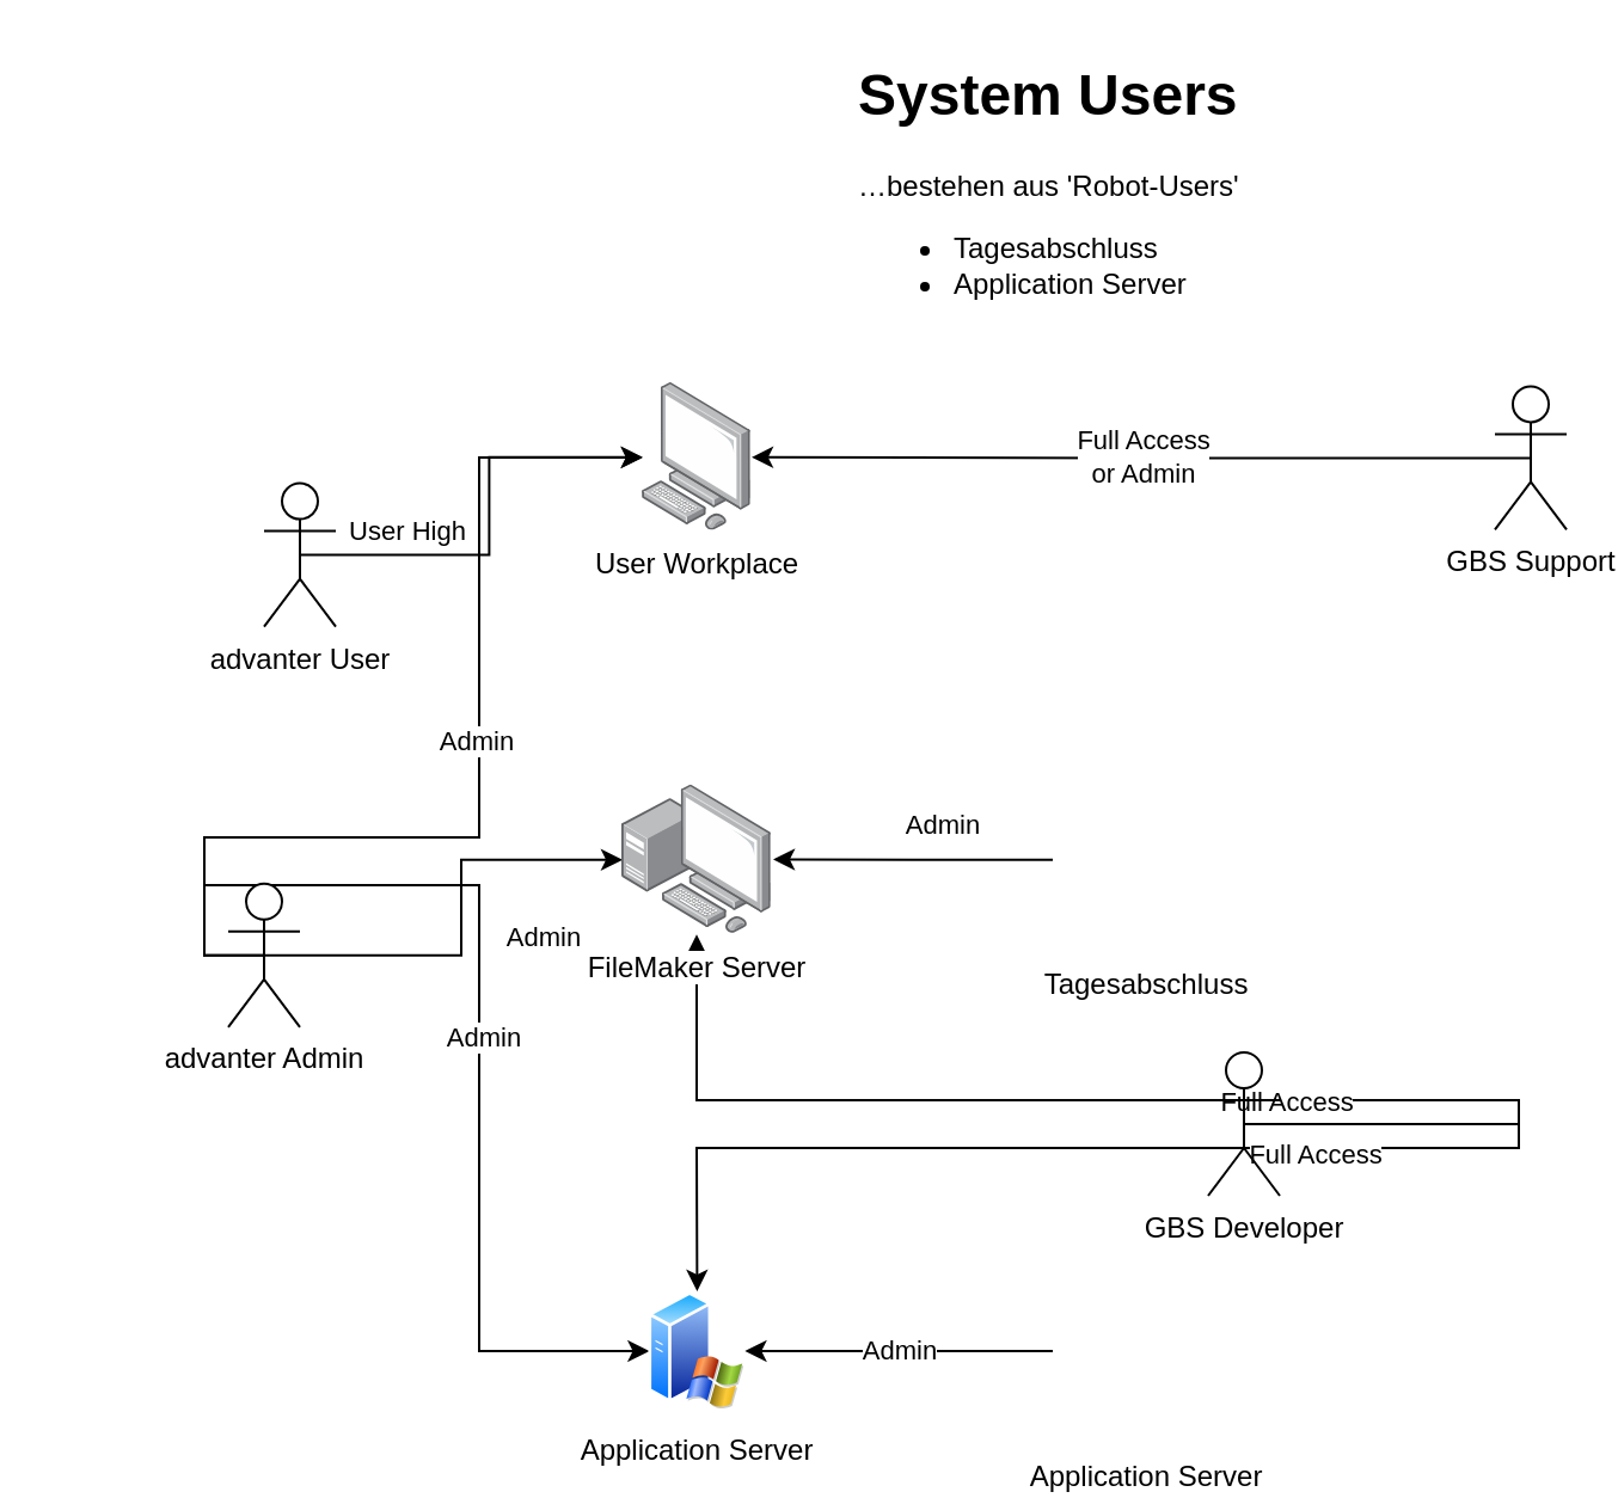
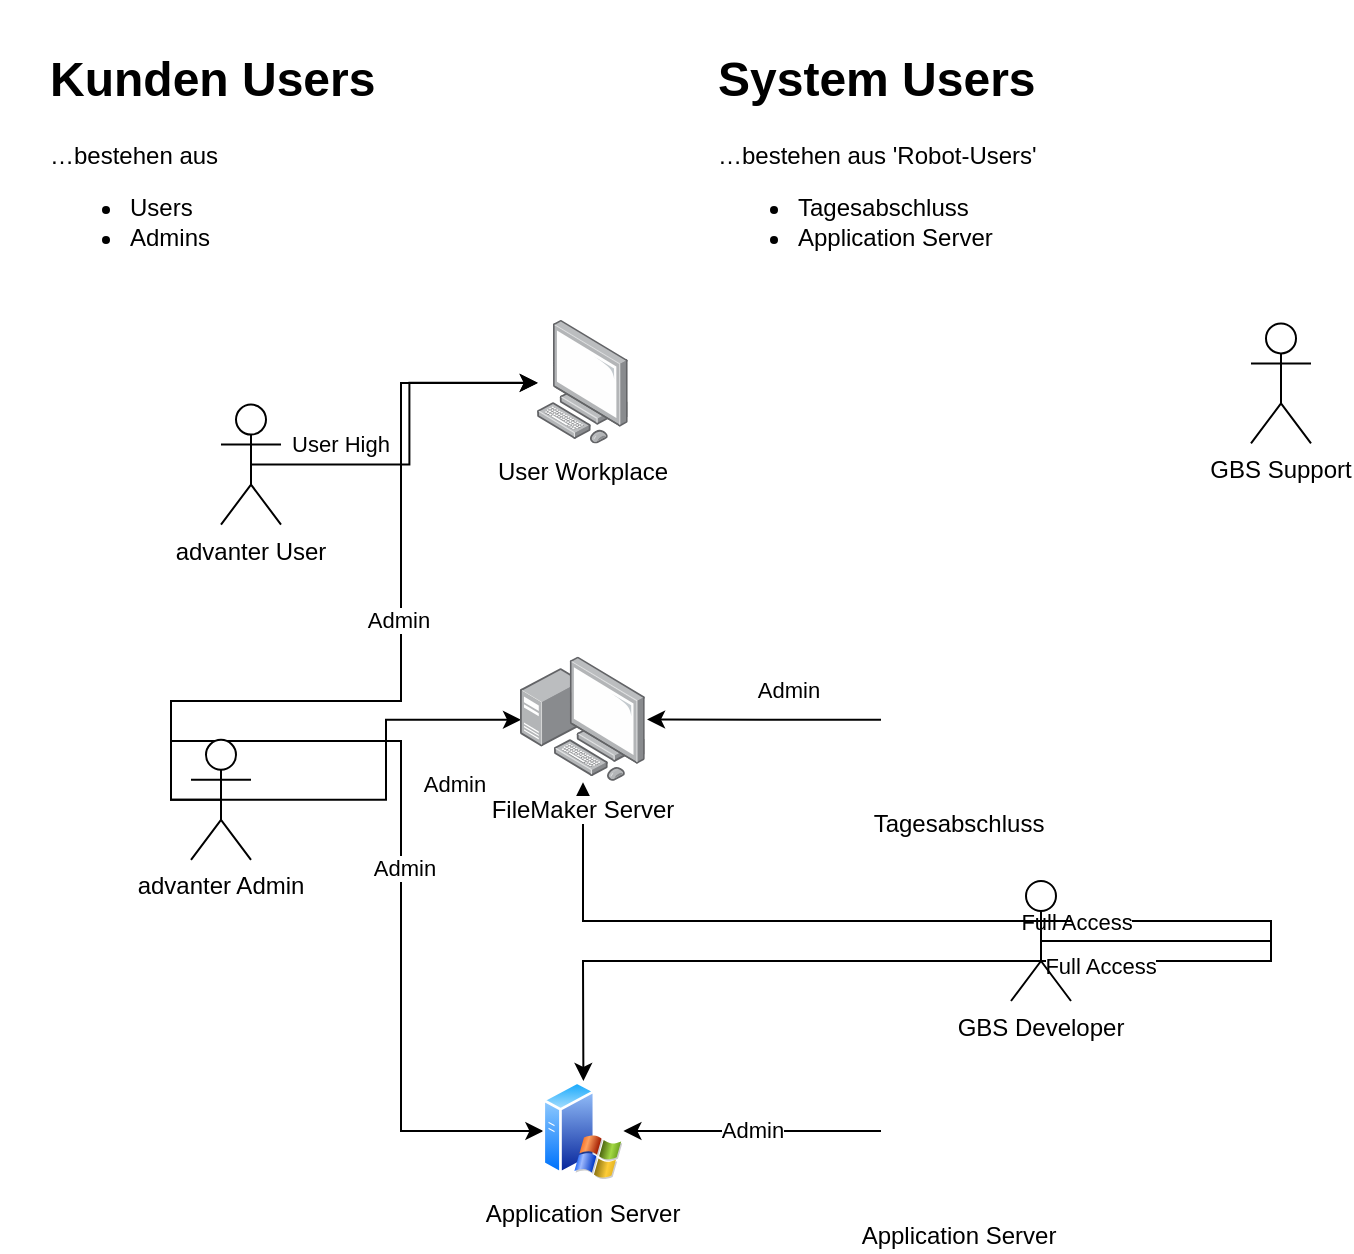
  <mxCell id="0" />
  <mxCell id="1" parent="0" />
  <mxCell id="2" style="edgeStyle=orthogonalEdgeStyle;rounded=0;orthogonalLoop=1;jettySize=auto;html=1;exitX=0.5;exitY=0.5;exitDx=0;exitDy=0;exitPerimeter=0;" edge="1" parent="1" source="14" target="25"><mxGeometry x="-0.058" y="-10" relative="1" as="geometry"><Array as="points"><mxPoint x="635" y="480" /><mxPoint x="291" y="480" /></Array><mxPoint as="offset" /></mxGeometry></mxCell>
  <mxCell id="3" value="Full Access" style="edgeLabel;html=1;align=center;verticalAlign=middle;resizable=0;points=[];" vertex="1" connectable="0" parent="2"><mxGeometry x="-0.203" y="2" relative="1" as="geometry"><mxPoint as="offset" /></mxGeometry></mxCell>
  <mxCell id="4" style="edgeStyle=orthogonalEdgeStyle;rounded=0;orthogonalLoop=1;jettySize=auto;html=1;exitX=0.5;exitY=0.5;exitDx=0;exitDy=0;exitPerimeter=0;" edge="1" parent="1" source="18" target="15"><mxGeometry relative="1" as="geometry" /></mxCell>
  <mxCell id="5" value="Admin" style="edgeLabel;html=1;align=center;verticalAlign=middle;resizable=0;points=[];" vertex="1" connectable="0" parent="4"><mxGeometry x="-0.063" y="-1" relative="1" as="geometry"><mxPoint x="33" y="-1" as="offset" /></mxGeometry></mxCell>
  <mxCell id="6" style="edgeStyle=orthogonalEdgeStyle;rounded=0;orthogonalLoop=1;jettySize=auto;html=1;exitX=0.5;exitY=0.5;exitDx=0;exitDy=0;exitPerimeter=0;" edge="1" parent="1" source="18" target="11"><mxGeometry relative="1" as="geometry"><mxPoint x="180" y="191" as="targetPoint" /><Array as="points"><mxPoint x="85" y="350" /><mxPoint x="200" y="350" /><mxPoint x="200" y="191" /></Array></mxGeometry></mxCell>
  <mxCell id="7" value="Admin" style="edgeLabel;html=1;align=center;verticalAlign=middle;resizable=0;points=[];" vertex="1" connectable="0" parent="6"><mxGeometry x="0.105" y="2" relative="1" as="geometry"><mxPoint as="offset" /></mxGeometry></mxCell>
  <mxCell id="8" style="edgeStyle=orthogonalEdgeStyle;rounded=0;orthogonalLoop=1;jettySize=auto;html=1;exitX=0.5;exitY=0.5;exitDx=0;exitDy=0;exitPerimeter=0;" edge="1" parent="1" source="10" target="11"><mxGeometry relative="1" as="geometry"><mxPoint x="50" y="151.8" as="targetPoint" /></mxGeometry></mxCell>
  <mxCell id="9" value="User High" style="edgeLabel;html=1;align=center;verticalAlign=middle;resizable=0;points=[];" vertex="1" connectable="0" parent="8"><mxGeometry x="-0.023" relative="1" as="geometry"><mxPoint x="-35" as="offset" /></mxGeometry></mxCell>
  <mxCell id="10" value="advanter User" style="shape=umlActor;verticalLabelPosition=bottom;verticalAlign=top;html=1;outlineConnect=0;" vertex="1" parent="1"><mxGeometry x="110" y="201.8" width="30" height="60" as="geometry" /></mxCell>
  <mxCell id="11" value="User Workplace" style="points=[];aspect=fixed;html=1;align=center;shadow=0;dashed=0;image;image=img/lib/allied_telesis/computer_and_terminals/Personal_Computer.svg;" vertex="1" parent="1"><mxGeometry x="268.4" y="160" width="45.6" height="61.8" as="geometry" /></mxCell>
  <mxCell id="12" style="edgeStyle=orthogonalEdgeStyle;rounded=0;orthogonalLoop=1;jettySize=auto;html=1;exitX=0.5;exitY=0.5;exitDx=0;exitDy=0;exitPerimeter=0;" edge="1" parent="1" source="14" target="15"><mxGeometry relative="1" as="geometry"><mxPoint x="295.6" y="299.1" as="targetPoint" /><Array as="points"><mxPoint x="635" y="460" /><mxPoint x="291" y="460" /></Array></mxGeometry></mxCell>
  <mxCell id="13" value="Full Access" style="edgeLabel;html=1;align=center;verticalAlign=middle;resizable=0;points=[];" vertex="1" connectable="0" parent="12"><mxGeometry x="-0.013" relative="1" as="geometry"><mxPoint x="43" as="offset" /></mxGeometry></mxCell>
  <mxCell id="14" value="GBS Developer" style="shape=umlActor;verticalLabelPosition=bottom;verticalAlign=top;html=1;outlineConnect=0;" vertex="1" parent="1"><mxGeometry x="505" y="440" width="30" height="60" as="geometry" /></mxCell>
  <mxCell id="15" value="FileMaker Server" style="points=[];aspect=fixed;html=1;align=center;shadow=0;dashed=0;image;image=img/lib/allied_telesis/computer_and_terminals/Personal_Computer_with_Server.svg;" vertex="1" parent="1"><mxGeometry x="260" y="328.2" width="62.4" height="62.4" as="geometry" /></mxCell>
  <mxCell id="16" style="edgeStyle=orthogonalEdgeStyle;rounded=0;orthogonalLoop=1;jettySize=auto;html=1;exitX=0.5;exitY=0.5;exitDx=0;exitDy=0;exitPerimeter=0;entryX=0;entryY=0.5;entryDx=0;entryDy=0;" edge="1" parent="1" source="18" target="25"><mxGeometry relative="1" as="geometry"><Array as="points"><mxPoint x="85" y="370" /><mxPoint x="200" y="370" /><mxPoint x="200" y="565" /></Array></mxGeometry></mxCell>
  <mxCell id="17" value="Admin" style="edgeLabel;html=1;align=center;verticalAlign=middle;resizable=0;points=[];" vertex="1" connectable="0" parent="16"><mxGeometry x="0.07" y="1" relative="1" as="geometry"><mxPoint as="offset" /></mxGeometry></mxCell>
  <mxCell id="18" value="advanter Admin" style="shape=umlActor;verticalLabelPosition=bottom;verticalAlign=top;html=1;outlineConnect=0;" vertex="1" parent="1"><mxGeometry x="95" y="369.4" width="30" height="60" as="geometry" /></mxCell>
- <mxCell id="19" style="edgeStyle=orthogonalEdgeStyle;rounded=0;orthogonalLoop=1;jettySize=auto;html=1;exitX=0.5;exitY=0.5;exitDx=0;exitDy=0;exitPerimeter=0;" edge="1" parent="1" source="21" target="11"><mxGeometry relative="1" as="geometry"><mxPoint x="450" y="191" as="sourcePoint" /></mxGeometry></mxCell>
- <mxCell id="20" value="Full Access&lt;br&gt;or Admin" style="edgeLabel;html=1;align=center;verticalAlign=middle;resizable=0;points=[];" vertex="1" connectable="0" parent="19"><mxGeometry x="0.001" y="-1" relative="1" as="geometry"><mxPoint as="offset" /></mxGeometry></mxCell>
  <mxCell id="21" value="GBS Support" style="shape=umlActor;verticalLabelPosition=bottom;verticalAlign=top;html=1;outlineConnect=0;" vertex="1" parent="1"><mxGeometry x="625" y="161.2" width="30" height="60" as="geometry" /></mxCell>
  <mxCell id="22" style="edgeStyle=orthogonalEdgeStyle;rounded=0;orthogonalLoop=1;jettySize=auto;html=1;entryX=1.01;entryY=0.497;entryDx=0;entryDy=0;entryPerimeter=0;" edge="1" parent="1" source="24" target="15"><mxGeometry relative="1" as="geometry" /></mxCell>
  <mxCell id="23" value="Admin" style="edgeLabel;html=1;align=center;verticalAlign=middle;resizable=0;points=[];" vertex="1" connectable="0" parent="22"><mxGeometry x="-0.205" y="-2" relative="1" as="geometry"><mxPoint y="-13" as="offset" /></mxGeometry></mxCell>
  <mxCell id="24" value="Tagesabschluss" style="shape=image;html=1;verticalAlign=top;verticalLabelPosition=bottom;labelBackgroundColor=#ffffff;imageAspect=0;aspect=fixed;image=https://cdn2.iconfinder.com/data/icons/competitive-strategy-and-corporate-training/512/199_robot_Android_artificial_bot_technology_app_development-128.png" vertex="1" parent="1"><mxGeometry x="440" y="320.4" width="78" height="78" as="geometry" /></mxCell>
  <mxCell id="25" value="Application Server" style="aspect=fixed;perimeter=ellipsePerimeter;html=1;align=center;shadow=0;dashed=0;spacingTop=3;image;image=img/lib/active_directory/windows_server_2.svg;" vertex="1" parent="1"><mxGeometry x="271.2" y="540" width="40" height="50" as="geometry" /></mxCell>
  <mxCell id="26" value="Admin" style="edgeStyle=orthogonalEdgeStyle;rounded=0;orthogonalLoop=1;jettySize=auto;html=1;exitX=0;exitY=0.5;exitDx=0;exitDy=0;" edge="1" parent="1" source="27" target="25"><mxGeometry relative="1" as="geometry" /></mxCell>
  <mxCell id="27" value="Application Server" style="shape=image;html=1;verticalAlign=top;verticalLabelPosition=bottom;labelBackgroundColor=#ffffff;imageAspect=0;aspect=fixed;image=https://cdn2.iconfinder.com/data/icons/competitive-strategy-and-corporate-training/512/199_robot_Android_artificial_bot_technology_app_development-128.png" vertex="1" parent="1"><mxGeometry x="440" y="526" width="78" height="78" as="geometry" /></mxCell>
+ <mxCell id="28" value="&lt;h1&gt;Kunden Users&lt;/h1&gt;&lt;p&gt;…bestehen aus&lt;/p&gt;&lt;p&gt;&lt;/p&gt;&lt;ul&gt;&lt;li&gt;Users&lt;/li&gt;&lt;li&gt;Admins&lt;/li&gt;&lt;/ul&gt;&lt;p&gt;&lt;/p&gt;" style="text;html=1;strokeColor=none;fillColor=none;spacing=5;spacingTop=-20;whiteSpace=wrap;overflow=hidden;rounded=0;" vertex="1" parent="1"><mxGeometry x="20" y="20" width="190" height="130" as="geometry" /></mxCell>
  <mxCell id="29" value="&lt;h1&gt;System Users&lt;/h1&gt;&lt;p&gt;…bestehen aus 'Robot-Users'&lt;/p&gt;&lt;p&gt;&lt;/p&gt;&lt;ul&gt;&lt;li&gt;&lt;span style=&quot;background-color: initial;&quot;&gt;Tagesabschluss&lt;/span&gt;&lt;/li&gt;&lt;li&gt;Application Server&lt;/li&gt;&lt;/ul&gt;&lt;p&gt;&lt;/p&gt;" style="text;html=1;strokeColor=none;fillColor=none;spacing=5;spacingTop=-20;whiteSpace=wrap;overflow=hidden;rounded=0;" vertex="1" parent="1"><mxGeometry x="354" y="20" width="190" height="130" as="geometry" /></mxCell>
